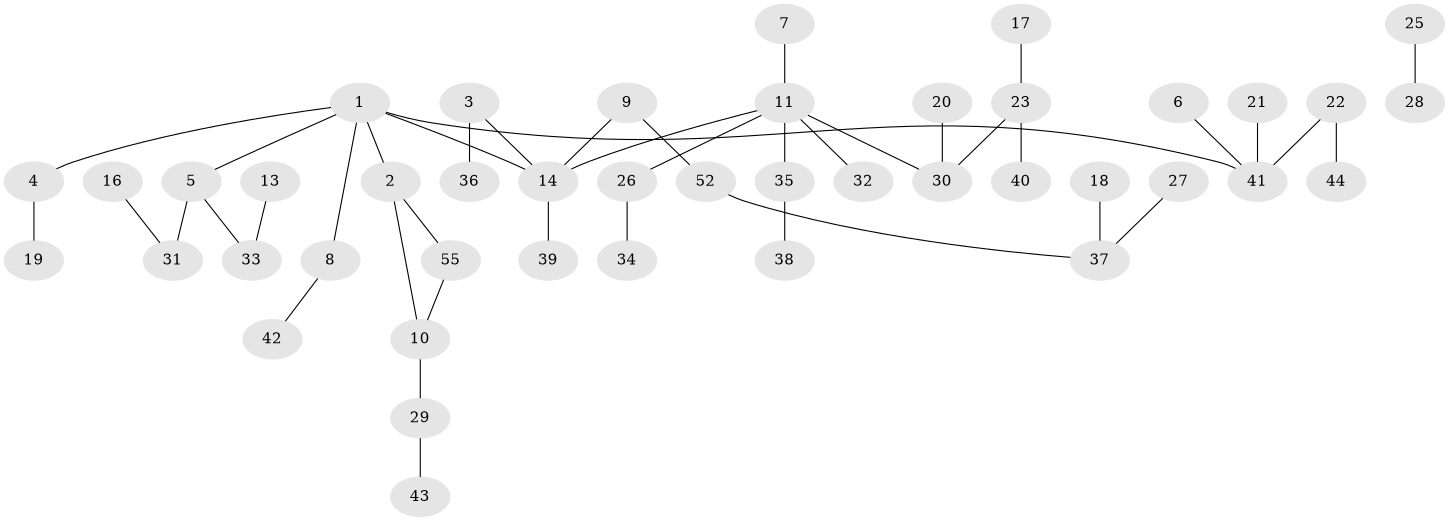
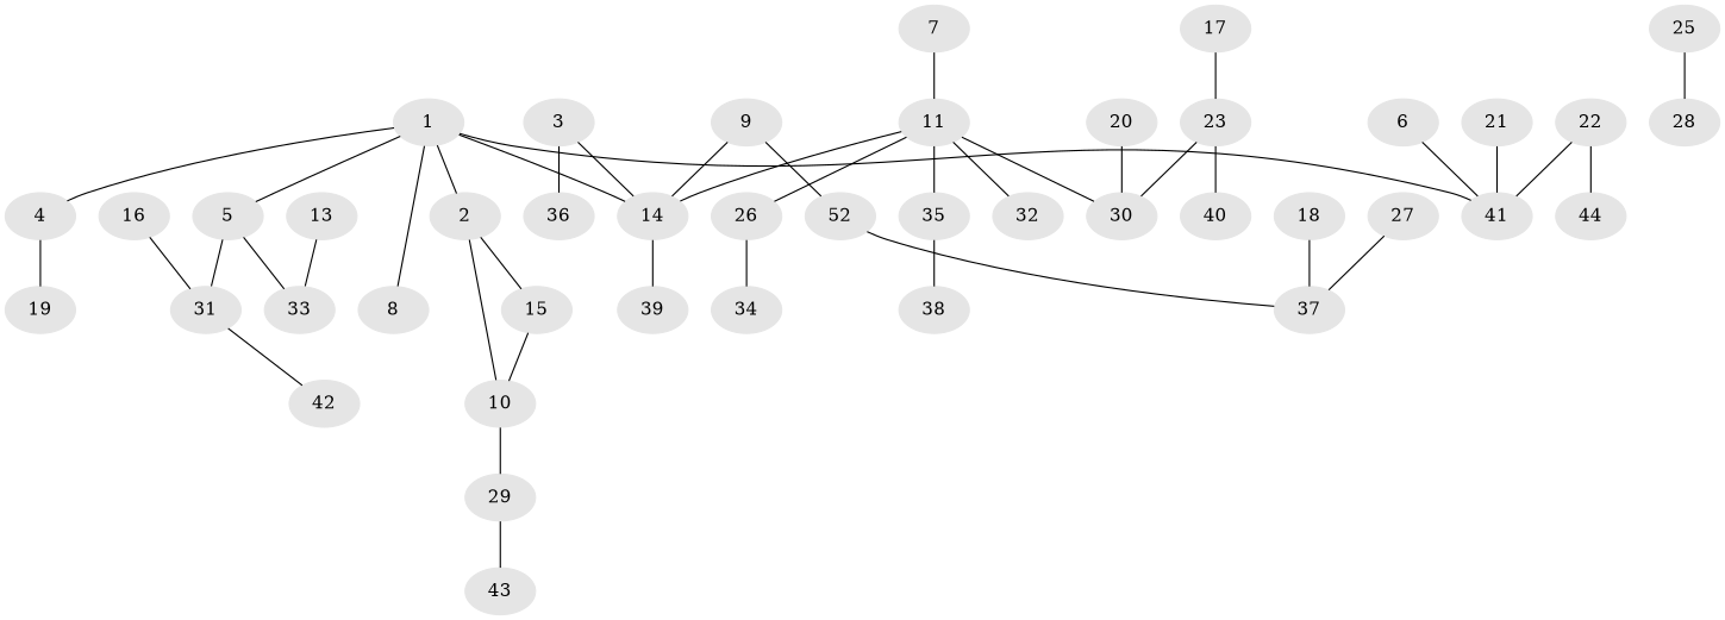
  graph {
    node [color=gray90 style=filled]
    edge [weight=1.0]
    1
    2
    4
    5
    8
    14
    41
    10
-   15 [label=55]
+   15
    19
    31
    33
    42
    39
    29
    3
    36
    6
    7
    11
    26
    30
    32
    35
    9
    n26 [label=52]
    37
    43
    34
    38
    13
    25
    28
    16
    17
    23
    40
    18
    20
    21
    22
    44
    27
    1 -- 2
    1 -- 4
    1 -- 5
    1 -- 8
    1 -- 14
    1 -- 41
    2 -- 10
    2 -- 15
    4 -- 19
    5 -- 31
    5 -- 33
-   8 -- 42
+   31 -- 42
    14 -- 39
    10 -- 29
    15 -- 10
    29 -- 43
    3 -- 14
    3 -- 36
    6 -- 41
    7 -- 11
    11 -- 14
    11 -- 26
    11 -- 30
    11 -- 32
    11 -- 35
    26 -- 34
    35 -- 38
    9 -- 14
    9 -- n26
    n26 -- 37
    13 -- 33
    25 -- 28
    16 -- 31
    17 -- 23
    23 -- 30
    23 -- 40
    18 -- 37
    20 -- 30
    21 -- 41
    22 -- 41
    22 -- 44
    27 -- 37
  }
